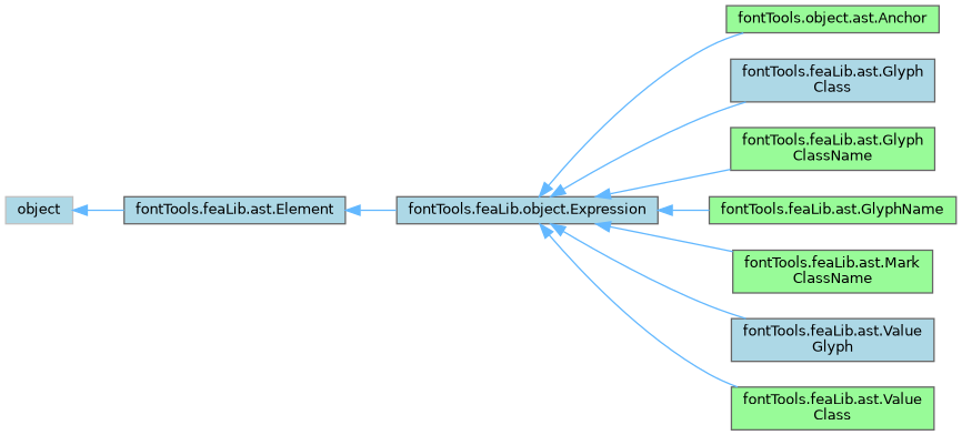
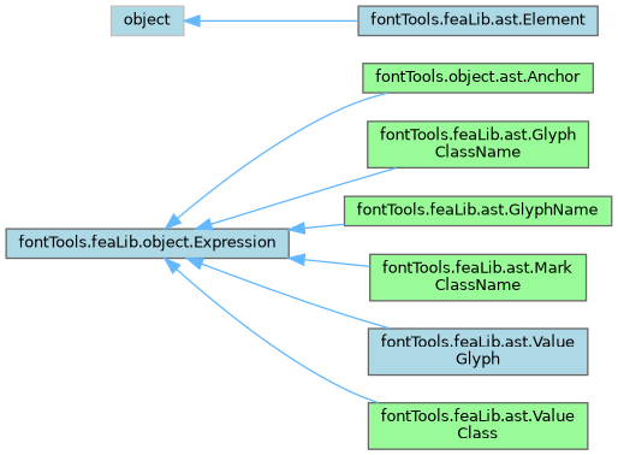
  digraph {
    rankdir=LR
    node [color=gray40 fillcolor=lightblue fontname=Helvetica fontsize=10 shape=box style=filled]
    edge [color=steelblue1 dir=back fontname=Helvetica fontsize=10 labelfontname=Helvetica labelfontsize=10 style=solid]
    n1 [fontcolor=black height=0.2 label="fontTools.feaLib.object.Expression" width=0.4]
    n2 [fillcolor=palegreen height=0.2 label="fontTools.object.ast.Anchor" width=0.4]
-   n3 [height=0.2 label="fontTools.feaLib.ast.Glyph\lClass" width=0.4]
    n4 [fillcolor=palegreen height=0.2 label="fontTools.feaLib.ast.Glyph\lClassName" width=0.4]
    n5 [fillcolor=palegreen height=0.2 label="fontTools.feaLib.ast.GlyphName" width=0.4]
    n6 [fillcolor=palegreen height=0.2 label="fontTools.feaLib.ast.Mark\lClassName" width=0.4]
    n7 [height=0.2 label="fontTools.feaLib.ast.Value\lGlyph" width=0.4]
    n8 [fillcolor=palegreen height=0.2 label="fontTools.feaLib.ast.Value\lClass" width=0.4]
    n9 [height=0.2 label="fontTools.feaLib.ast.Element" width=0.4]
    n10 [color=grey75 height=0.2 label=object width=0.4]
    n1 -> n2
-   n1 -> n3
    n1 -> n4
    n1 -> n5
    n1 -> n6
    n1 -> n7
    n1 -> n8
-   n9 -> n1
    n10 -> n9
  }
